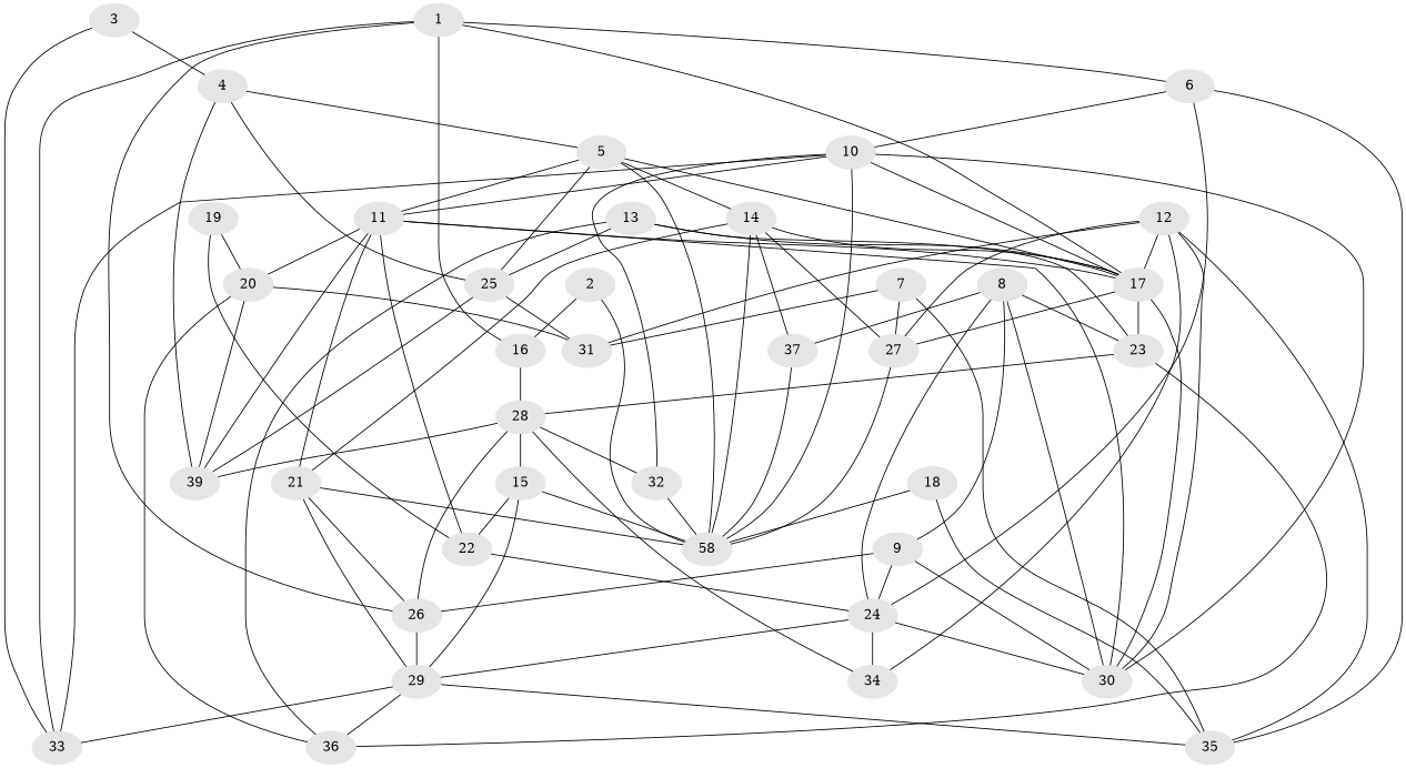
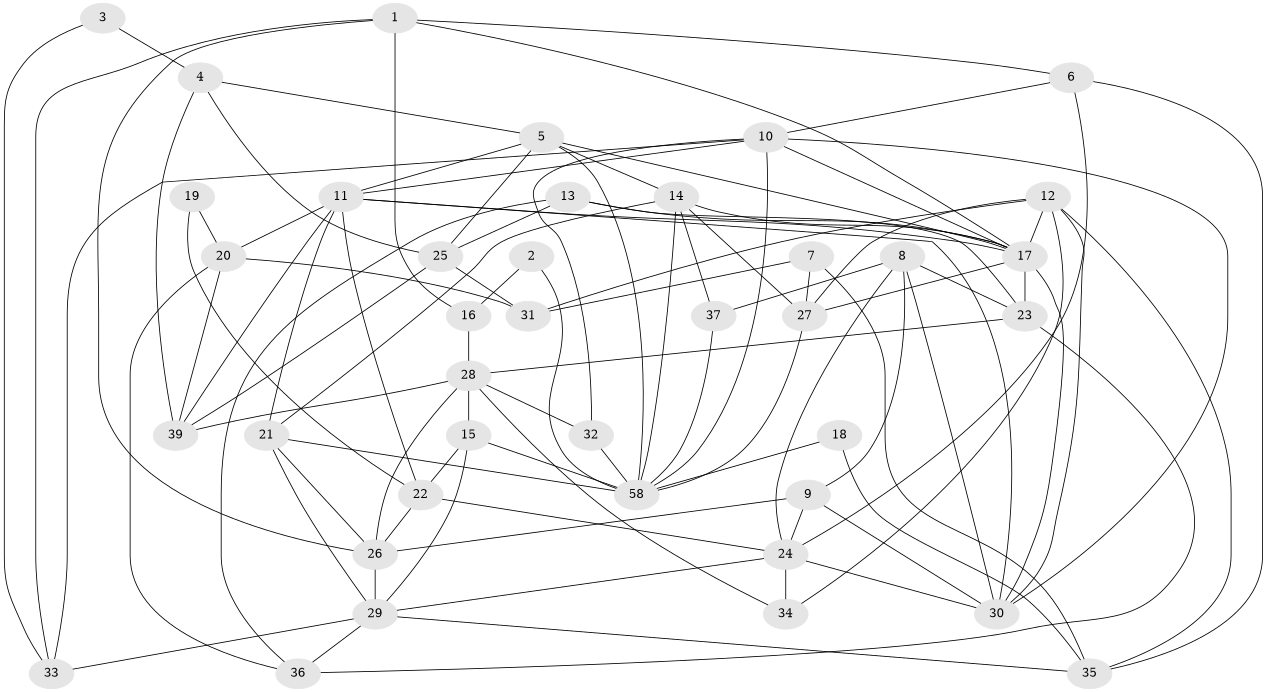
  graph {
    node [color=gray90 style=filled]
    edge [weight=1.0]
    1
    6
    16
    17
    26
    33
    10
    24
    35
    28
    27
    23
    30
    29
    2
    n16 [label=58]
    3
    4
    5
    25
    39
    11
    14
    31
    20
    21
    22
    37
    32
    34
    7
    8
    9
    36
    12
    13
    15
    18
    19
    1 -- 6
    1 -- 16 [weight=2.0]
    1 -- 17
    1 -- 26
    1 -- 33
    6 -- 10
    6 -- 24
    6 -- 35
    16 -- 28
    17 -- 27
    17 -- 23
    17 -- 30
    26 -- 28
    26 -- 29
    10 -- 17
    10 -- 33
    10 -- 30
    10 -- n16
    10 -- 11
    10 -- 32
    24 -- 30
    24 -- 29
    24 -- 34
    28 -- 39
    28 -- 32
    28 -- 34
    28 -- 15
    27 -- n16
    23 -- 28
    23 -- 36
    29 -- 33
    29 -- 35 [weight=2.0]
    29 -- 36
    2 -- 16
    2 -- n16 [weight=2.0]
    3 -- 33
    3 -- 4
    4 -- 5
    4 -- 25
    4 -- 39
    5 -- 17
    5 -- n16
    5 -- 25
    5 -- 11
    5 -- 14
    25 -- 39
    25 -- 31
    11 -- 17
    11 -- 30
    11 -- 39
    11 -- 20
    11 -- 21
    11 -- 22
    14 -- 17
    14 -- 27
    14 -- n16
    14 -- 21
    14 -- 37
    20 -- 39
    20 -- 31
    20 -- 36
    21 -- 26
    21 -- 29 [weight=2.0]
    21 -- n16
+   22 -- 26
    22 -- 24
    37 -- n16
    32 -- n16
    7 -- 35
    7 -- 27
    7 -- 31
    8 -- 24
    8 -- 23
    8 -- 30
    8 -- 37
    8 -- 9
    9 -- 26
    9 -- 24
    9 -- 30
    12 -- 17
    12 -- 35
    12 -- 27
    12 -- 30
    12 -- 31
    12 -- 34
    13 -- 17
    13 -- 23
    13 -- 25
    13 -- 36
    15 -- 29
    15 -- n16
    15 -- 22
    18 -- 35
    18 -- n16
    19 -- 20
    19 -- 22 [weight=2.0]
  }
